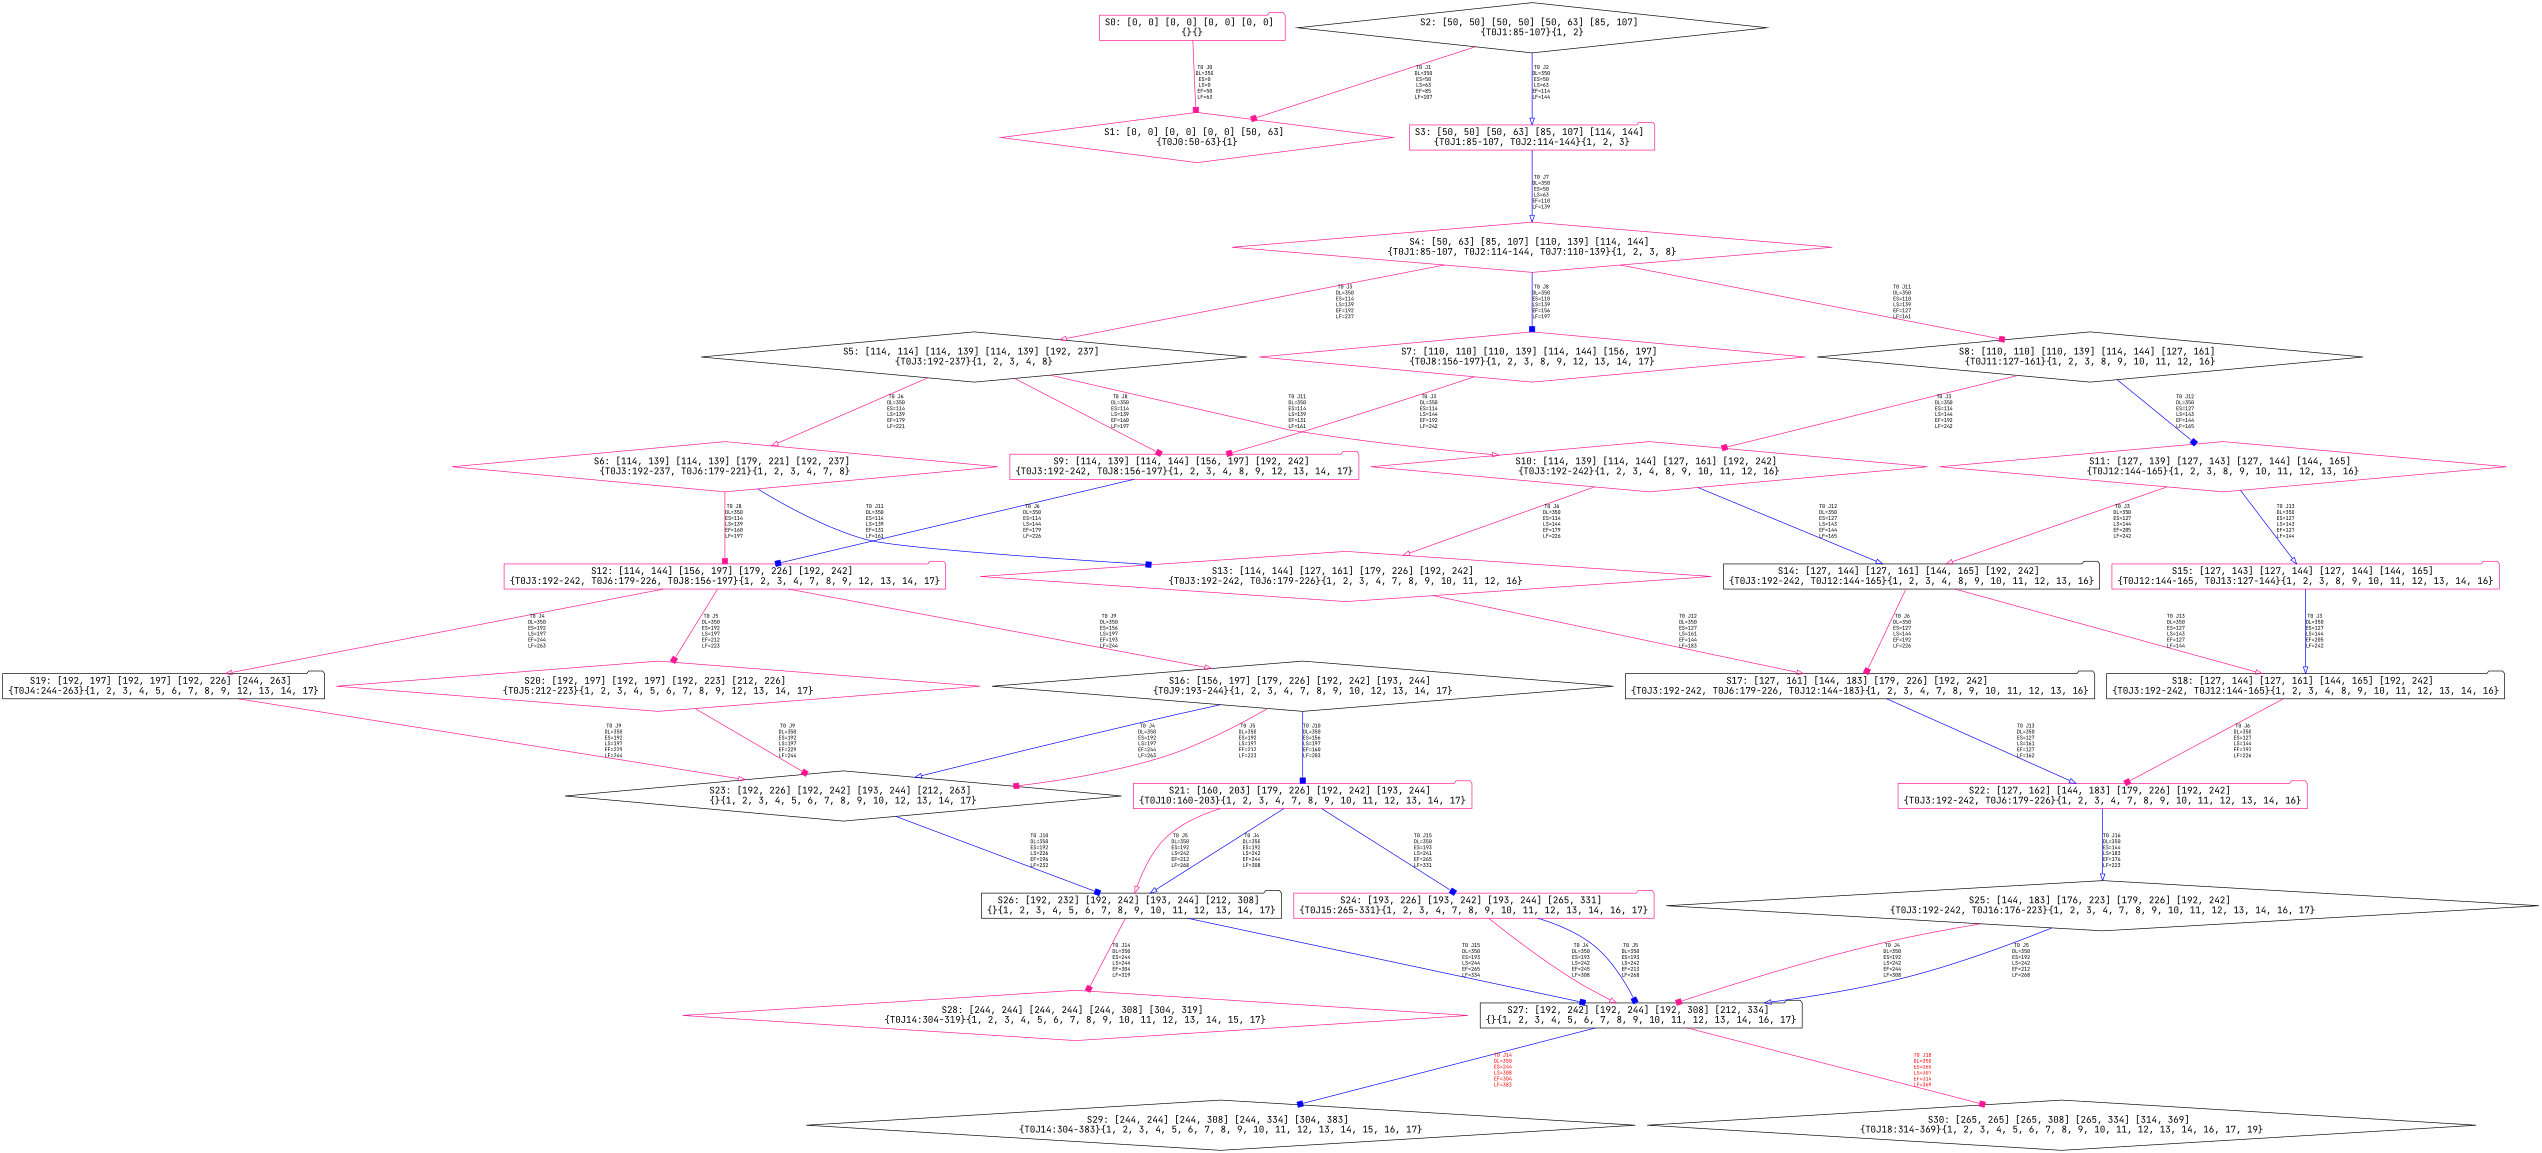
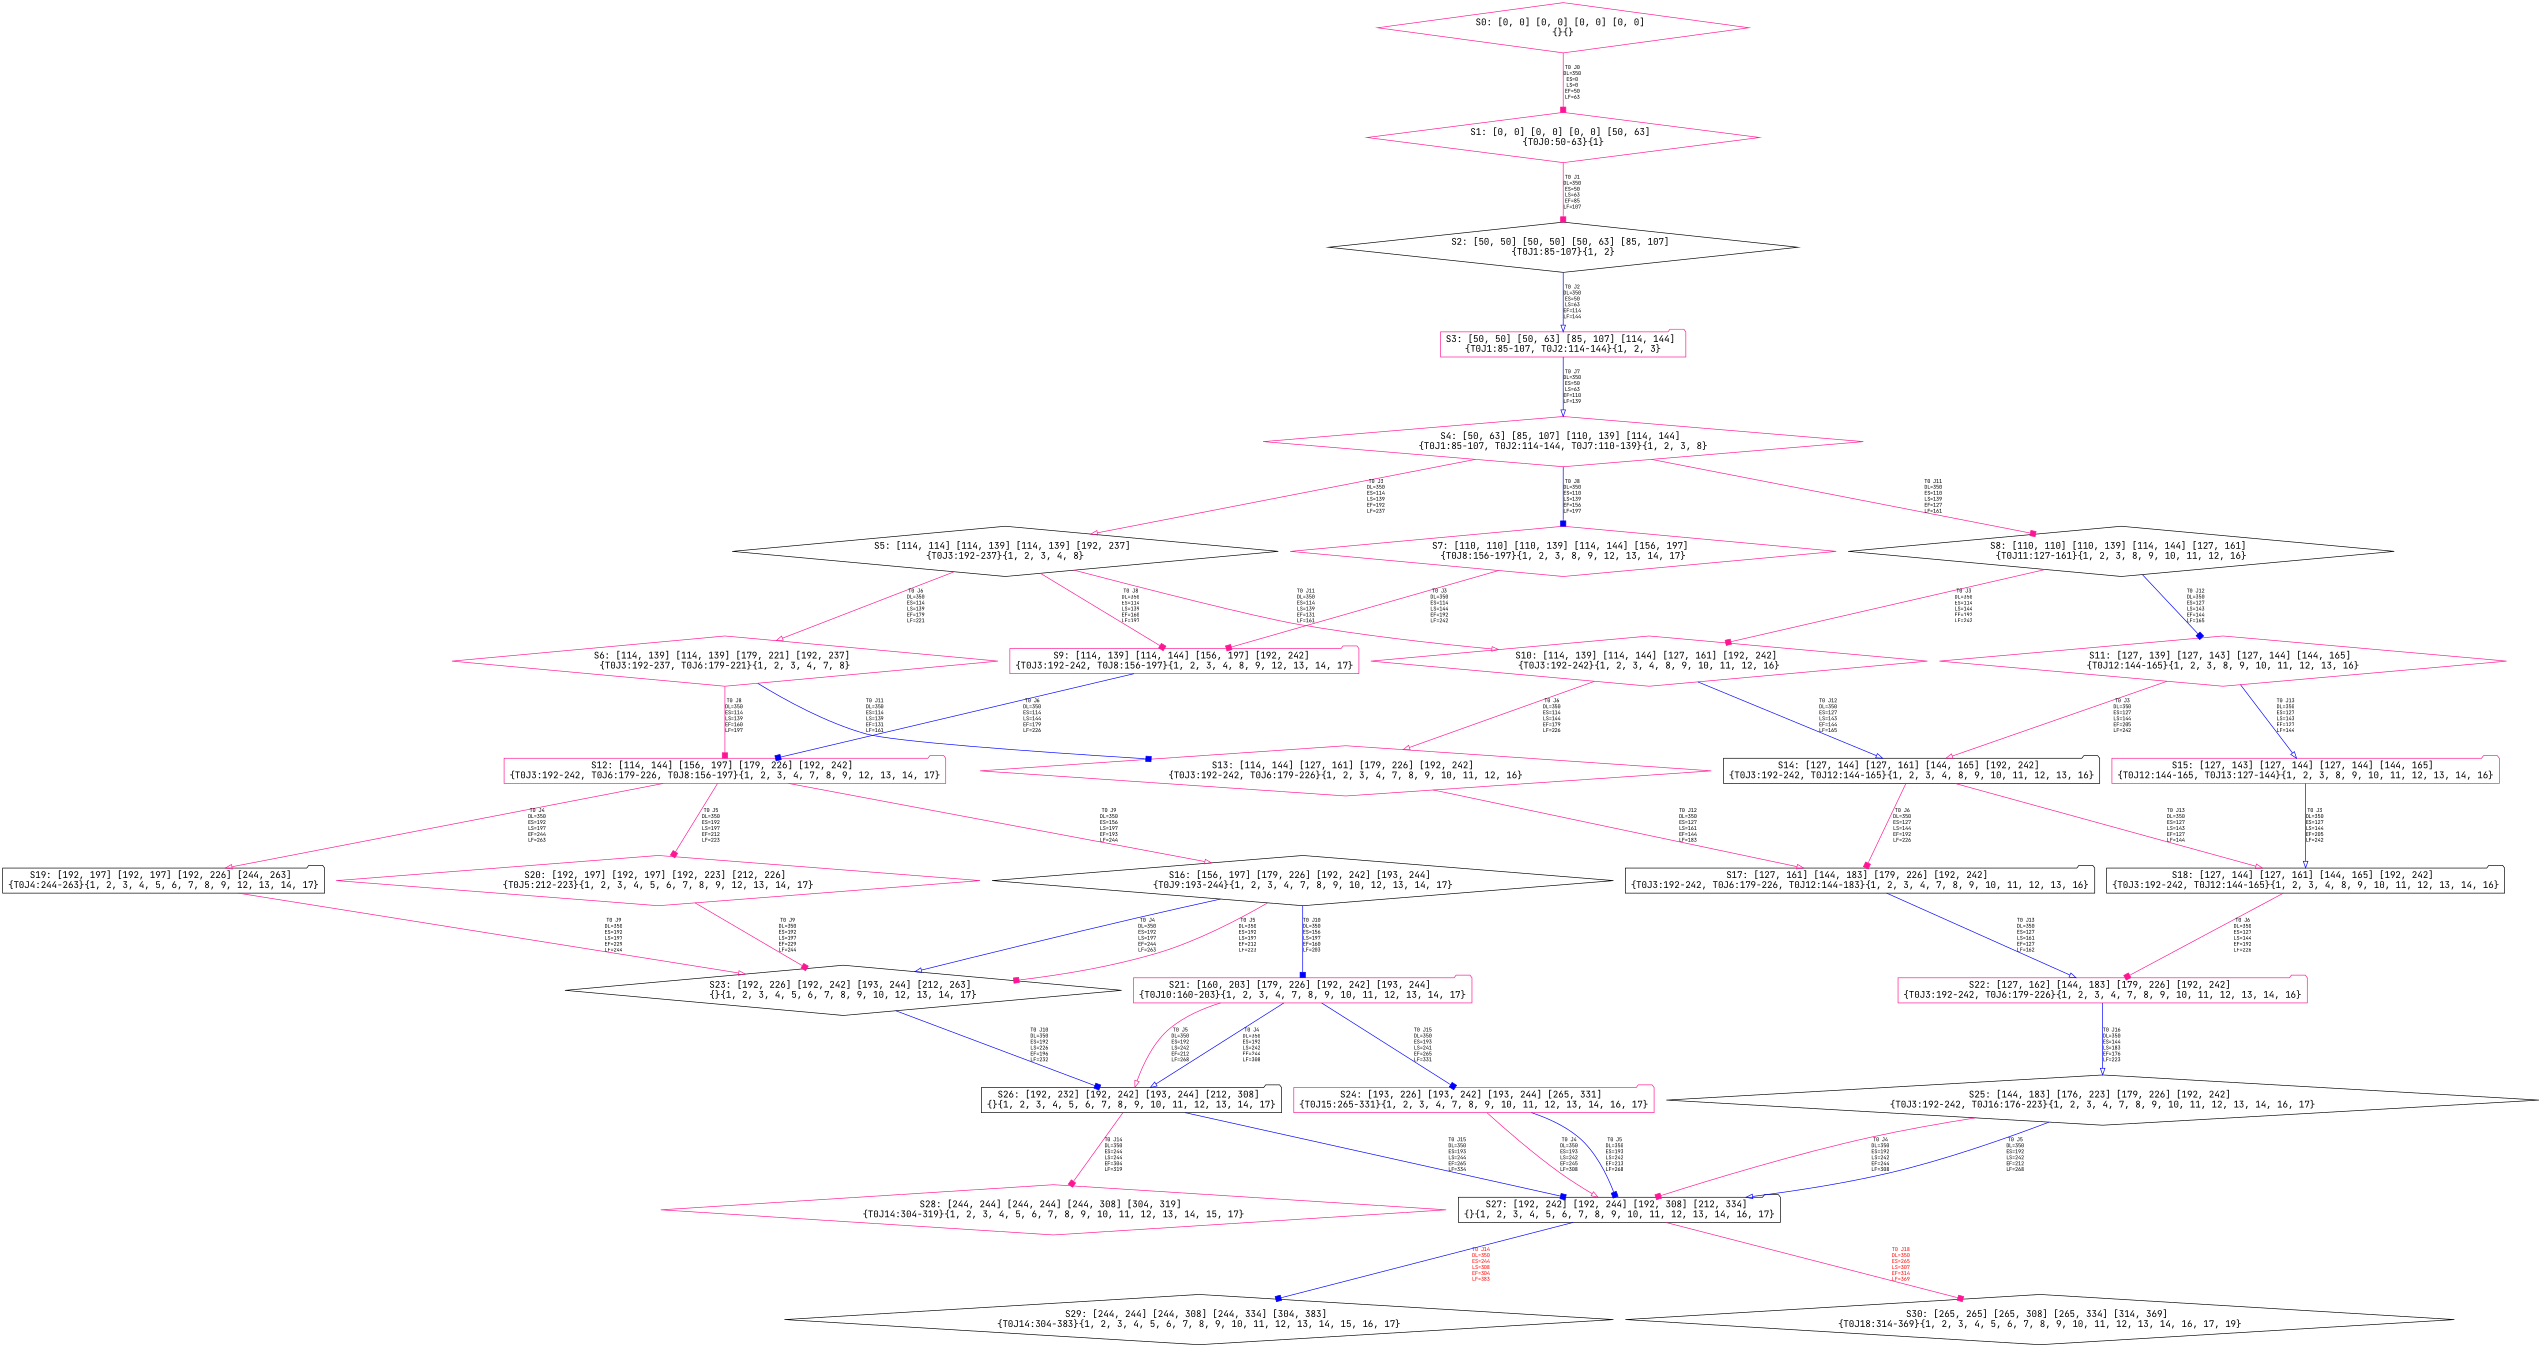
  digraph {
    fontname="JetBrains Mono"
    node [color=deeppink fontname="JetBrains Mono" shape=diamond]
    edge [arrowhead=box color=deeppink fontname="JetBrains Mono" fontsize=8]
-   n1 [label="S0: [0, 0] [0, 0] [0, 0] [0, 0] \n{}{}" shape=folder]
+   n1 [label="S0: [0, 0] [0, 0] [0, 0] [0, 0] \n{}{}"]
    n2 [label="S1: [0, 0] [0, 0] [0, 0] [50, 63] \n{T0J0:50-63}{1}"]
    n3 [color=black label="S2: [50, 50] [50, 50] [50, 63] [85, 107] \n{T0J1:85-107}{1, 2}"]
    n4 [label="S3: [50, 50] [50, 63] [85, 107] [114, 144] \n{T0J1:85-107, T0J2:114-144}{1, 2, 3}" shape=folder]
    n5 [label="S4: [50, 63] [85, 107] [110, 139] [114, 144] \n{T0J1:85-107, T0J2:114-144, T0J7:110-139}{1, 2, 3, 8}"]
    n6 [color=black label="S5: [114, 114] [114, 139] [114, 139] [192, 237] \n{T0J3:192-237}{1, 2, 3, 4, 8}"]
    n7 [label="S7: [110, 110] [110, 139] [114, 144] [156, 197] \n{T0J8:156-197}{1, 2, 3, 8, 9, 12, 13, 14, 17}"]
    n8 [color=black label="S8: [110, 110] [110, 139] [114, 144] [127, 161] \n{T0J11:127-161}{1, 2, 3, 8, 9, 10, 11, 12, 16}"]
    n9 [label="S6: [114, 139] [114, 139] [179, 221] [192, 237] \n{T0J3:192-237, T0J6:179-221}{1, 2, 3, 4, 7, 8}"]
    n10 [label="S9: [114, 139] [114, 144] [156, 197] [192, 242] \n{T0J3:192-242, T0J8:156-197}{1, 2, 3, 4, 8, 9, 12, 13, 14, 17}" shape=folder]
    n11 [label="S10: [114, 139] [114, 144] [127, 161] [192, 242] \n{T0J3:192-242}{1, 2, 3, 4, 8, 9, 10, 11, 12, 16}"]
    n12 [label="S11: [127, 139] [127, 143] [127, 144] [144, 165] \n{T0J12:144-165}{1, 2, 3, 8, 9, 10, 11, 12, 13, 16}"]
    n13 [label="S12: [114, 144] [156, 197] [179, 226] [192, 242] \n{T0J3:192-242, T0J6:179-226, T0J8:156-197}{1, 2, 3, 4, 7, 8, 9, 12, 13, 14, 17}" shape=folder]
    n14 [label="S13: [114, 144] [127, 161] [179, 226] [192, 242] \n{T0J3:192-242, T0J6:179-226}{1, 2, 3, 4, 7, 8, 9, 10, 11, 12, 16}"]
    n15 [color=black label="S14: [127, 144] [127, 161] [144, 165] [192, 242] \n{T0J3:192-242, T0J12:144-165}{1, 2, 3, 4, 8, 9, 10, 11, 12, 13, 16}" shape=folder]
    n16 [color=black label="S16: [156, 197] [179, 226] [192, 242] [193, 244] \n{T0J9:193-244}{1, 2, 3, 4, 7, 8, 9, 10, 12, 13, 14, 17}"]
    n17 [color=black label="S19: [192, 197] [192, 197] [192, 226] [244, 263] \n{T0J4:244-263}{1, 2, 3, 4, 5, 6, 7, 8, 9, 12, 13, 14, 17}" shape=folder]
    n18 [label="S20: [192, 197] [192, 197] [192, 223] [212, 226] \n{T0J5:212-223}{1, 2, 3, 4, 5, 6, 7, 8, 9, 12, 13, 14, 17}"]
    n19 [color=black label="S17: [127, 161] [144, 183] [179, 226] [192, 242] \n{T0J3:192-242, T0J6:179-226, T0J12:144-183}{1, 2, 3, 4, 7, 8, 9, 10, 11, 12, 13, 16}" shape=folder]
    n20 [label="S15: [127, 143] [127, 144] [127, 144] [144, 165] \n{T0J12:144-165, T0J13:127-144}{1, 2, 3, 8, 9, 10, 11, 12, 13, 14, 16}" shape=folder]
    n21 [color=black label="S18: [127, 144] [127, 161] [144, 165] [192, 242] \n{T0J3:192-242, T0J12:144-165}{1, 2, 3, 4, 8, 9, 10, 11, 12, 13, 14, 16}" shape=folder]
    n22 [label="S21: [160, 203] [179, 226] [192, 242] [193, 244] \n{T0J10:160-203}{1, 2, 3, 4, 7, 8, 9, 10, 11, 12, 13, 14, 17}" shape=folder]
    n23 [color=black label="S23: [192, 226] [192, 242] [193, 244] [212, 263] \n{}{1, 2, 3, 4, 5, 6, 7, 8, 9, 10, 12, 13, 14, 17}"]
    n24 [label="S22: [127, 162] [144, 183] [179, 226] [192, 242] \n{T0J3:192-242, T0J6:179-226}{1, 2, 3, 4, 7, 8, 9, 10, 11, 12, 13, 14, 16}" shape=folder]
    n25 [label="S24: [193, 226] [193, 242] [193, 244] [265, 331] \n{T0J15:265-331}{1, 2, 3, 4, 7, 8, 9, 10, 11, 12, 13, 14, 16, 17}" shape=folder]
    n26 [color=black label="S26: [192, 232] [192, 242] [193, 244] [212, 308] \n{}{1, 2, 3, 4, 5, 6, 7, 8, 9, 10, 11, 12, 13, 14, 17}" shape=folder]
    n27 [color=black label="S25: [144, 183] [176, 223] [179, 226] [192, 242] \n{T0J3:192-242, T0J16:176-223}{1, 2, 3, 4, 7, 8, 9, 10, 11, 12, 13, 14, 16, 17}"]
    n28 [color=black label="S27: [192, 242] [192, 244] [192, 308] [212, 334] \n{}{1, 2, 3, 4, 5, 6, 7, 8, 9, 10, 11, 12, 13, 14, 16, 17}" shape=folder]
    n29 [label="S28: [244, 244] [244, 244] [244, 308] [304, 319] \n{T0J14:304-319}{1, 2, 3, 4, 5, 6, 7, 8, 9, 10, 11, 12, 13, 14, 15, 17}"]
    n30 [color=black label="S29: [244, 244] [244, 308] [244, 334] [304, 383] \n{T0J14:304-383}{1, 2, 3, 4, 5, 6, 7, 8, 9, 10, 11, 12, 13, 14, 15, 16, 17}"]
    n31 [color=black label="S30: [265, 265] [265, 308] [265, 334] [314, 369] \n{T0J18:314-369}{1, 2, 3, 4, 5, 6, 7, 8, 9, 10, 11, 12, 13, 14, 16, 17, 19}"]
    n1 -> n2 [label="T0 J0\nDL=350\nES=0\nLS=0\nEF=50\nLF=63"]
-   n3 -> n2 [label="T0 J1\nDL=350\nES=50\nLS=63\nEF=85\nLF=107"]
+   n2 -> n3 [label="T0 J1\nDL=350\nES=50\nLS=63\nEF=85\nLF=107"]
    n3 -> n4 [arrowhead=onormal color=blue label="T0 J2\nDL=350\nES=50\nLS=63\nEF=114\nLF=144"]
    n4 -> n5 [arrowhead=onormal color=blue label="T0 J7\nDL=350\nES=50\nLS=63\nEF=110\nLF=139"]
    n5 -> n6 [arrowhead=onormal label="T0 J3\nDL=350\nES=114\nLS=139\nEF=192\nLF=237"]
    n5 -> n7 [color=blue label="T0 J8\nDL=350\nES=110\nLS=139\nEF=156\nLF=197"]
    n5 -> n8 [label="T0 J11\nDL=350\nES=110\nLS=139\nEF=127\nLF=161"]
    n6 -> n9 [arrowhead=onormal label="T0 J6\nDL=350\nES=114\nLS=139\nEF=179\nLF=221"]
    n6 -> n10 [label="T0 J8\nDL=350\nES=114\nLS=139\nEF=160\nLF=197"]
    n6 -> n11 [arrowhead=onormal label="T0 J11\nDL=350\nES=114\nLS=139\nEF=131\nLF=161"]
    n7 -> n10 [label="T0 J3\nDL=350\nES=114\nLS=144\nEF=192\nLF=242"]
    n8 -> n11 [label="T0 J3\nDL=350\nES=114\nLS=144\nEF=192\nLF=242"]
    n8 -> n12 [color=blue label="T0 J12\nDL=350\nES=127\nLS=143\nEF=144\nLF=165"]
    n9 -> n13 [label="T0 J8\nDL=350\nES=114\nLS=139\nEF=160\nLF=197"]
    n9 -> n14 [color=blue label="T0 J11\nDL=350\nES=114\nLS=139\nEF=131\nLF=161"]
    n10 -> n13 [color=blue label="T0 J6\nDL=350\nES=114\nLS=144\nEF=179\nLF=226"]
    n11 -> n14 [arrowhead=onormal label="T0 J6\nDL=350\nES=114\nLS=144\nEF=179\nLF=226"]
    n11 -> n15 [arrowhead=onormal color=blue label="T0 J12\nDL=350\nES=127\nLS=143\nEF=144\nLF=165"]
    n12 -> n15 [arrowhead=onormal label="T0 J3\nDL=350\nES=127\nLS=144\nEF=205\nLF=242"]
    n12 -> n20 [arrowhead=onormal color=blue label="T0 J13\nDL=350\nES=127\nLS=143\nEF=127\nLF=144"]
    n13 -> n16 [arrowhead=onormal label="T0 J9\nDL=350\nES=156\nLS=197\nEF=193\nLF=244"]
    n13 -> n17 [arrowhead=onormal label="T0 J4\nDL=350\nES=192\nLS=197\nEF=244\nLF=263"]
    n13 -> n18 [label="T0 J5\nDL=350\nES=192\nLS=197\nEF=212\nLF=223"]
    n14 -> n19 [arrowhead=onormal label="T0 J12\nDL=350\nES=127\nLS=161\nEF=144\nLF=183"]
    n15 -> n19 [label="T0 J6\nDL=350\nES=127\nLS=144\nEF=192\nLF=226"]
    n15 -> n21 [arrowhead=onormal label="T0 J13\nDL=350\nES=127\nLS=143\nEF=127\nLF=144"]
    n16 -> n22 [color=blue label="T0 J10\nDL=350\nES=156\nLS=197\nEF=160\nLF=203"]
    n16 -> n23 [arrowhead=onormal color=blue label="T0 J4\nDL=350\nES=192\nLS=197\nEF=244\nLF=263"]
    n16 -> n23 [label="T0 J5\nDL=350\nES=192\nLS=197\nEF=212\nLF=223"]
    n17 -> n23 [arrowhead=onormal label="T0 J9\nDL=350\nES=192\nLS=197\nEF=229\nLF=244"]
    n18 -> n23 [label="T0 J9\nDL=350\nES=192\nLS=197\nEF=229\nLF=244"]
    n19 -> n24 [arrowhead=onormal color=blue label="T0 J13\nDL=350\nES=127\nLS=161\nEF=127\nLF=162"]
    n20 -> n21 [arrowhead=onormal color=blue label="T0 J3\nDL=350\nES=127\nLS=144\nEF=205\nLF=242"]
    n21 -> n24 [label="T0 J6\nDL=350\nES=127\nLS=144\nEF=192\nLF=226"]
    n22 -> n25 [color=blue label="T0 J15\nDL=350\nES=193\nLS=241\nEF=265\nLF=331"]
    n22 -> n26 [arrowhead=onormal color=blue label="T0 J4\nDL=350\nES=192\nLS=242\nEF=244\nLF=308"]
    n22 -> n26 [arrowhead=onormal label="T0 J5\nDL=350\nES=192\nLS=242\nEF=212\nLF=268"]
    n23 -> n26 [color=blue label="T0 J10\nDL=350\nES=192\nLS=226\nEF=196\nLF=232"]
    n24 -> n27 [arrowhead=onormal color=blue label="T0 J16\nDL=350\nES=144\nLS=183\nEF=176\nLF=223"]
    n25 -> n28 [arrowhead=onormal label="T0 J4\nDL=350\nES=193\nLS=242\nEF=245\nLF=308"]
    n25 -> n28 [color=blue label="T0 J5\nDL=350\nES=193\nLS=242\nEF=213\nLF=268"]
    n26 -> n28 [color=blue label="T0 J15\nDL=350\nES=193\nLS=244\nEF=265\nLF=334"]
    n26 -> n29 [label="T0 J14\nDL=350\nES=244\nLS=244\nEF=304\nLF=319"]
    n27 -> n28 [label="T0 J4\nDL=350\nES=192\nLS=242\nEF=244\nLF=308"]
    n27 -> n28 [arrowhead=onormal color=blue label="T0 J5\nDL=350\nES=192\nLS=242\nEF=212\nLF=268"]
    n28 -> n30 [color=blue fontcolor=Red label="T0 J14\nDL=350\nES=244\nLS=308\nEF=304\nLF=383"]
    n28 -> n31 [fontcolor=Red label="T0 J18\nDL=350\nES=265\nLS=307\nEF=314\nLF=369"]
  }
